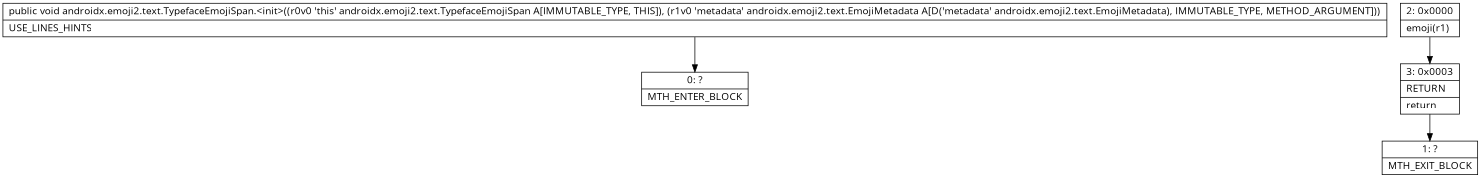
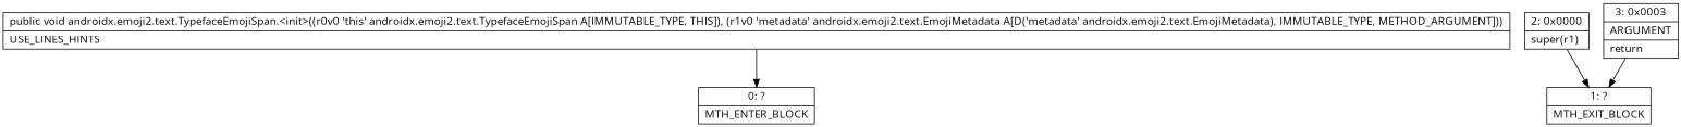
  digraph {
    fontname="Open Sans"
    node [fontname="Open Sans" shape=record]
    edge [fontname="Open Sans"]
    n1 [label="{0\:\ ?|MTH_ENTER_BLOCK\l}"]
-   n2 [label="{2\:\ 0x0000|emoji(r1)\l}"]
-   n3 [label="{3\:\ 0x0003|RETURN\l|return\l}"]
+   n2 [label="{2\:\ 0x0000|super(r1)\l}"]
+   n3 [label="{3\:\ 0x0003|ARGUMENT\l|return\l}"]
    n4 [label="{1\:\ ?|MTH_EXIT_BLOCK\l}"]
    n5 [label="{public void androidx.emoji2.text.TypefaceEmojiSpan.\<init\>((r0v0 'this' androidx.emoji2.text.TypefaceEmojiSpan A[IMMUTABLE_TYPE, THIS]), (r1v0 'metadata' androidx.emoji2.text.EmojiMetadata A[D('metadata' androidx.emoji2.text.EmojiMetadata), IMMUTABLE_TYPE, METHOD_ARGUMENT]))  | USE_LINES_HINTS\l}"]
-   n2 -> n3
+   n2 -> n4
    n3 -> n4
    n5 -> n1
  }
